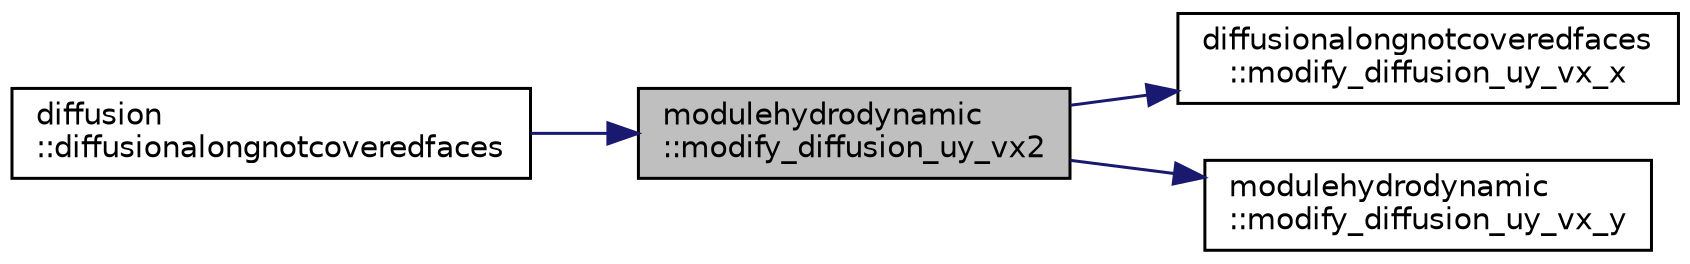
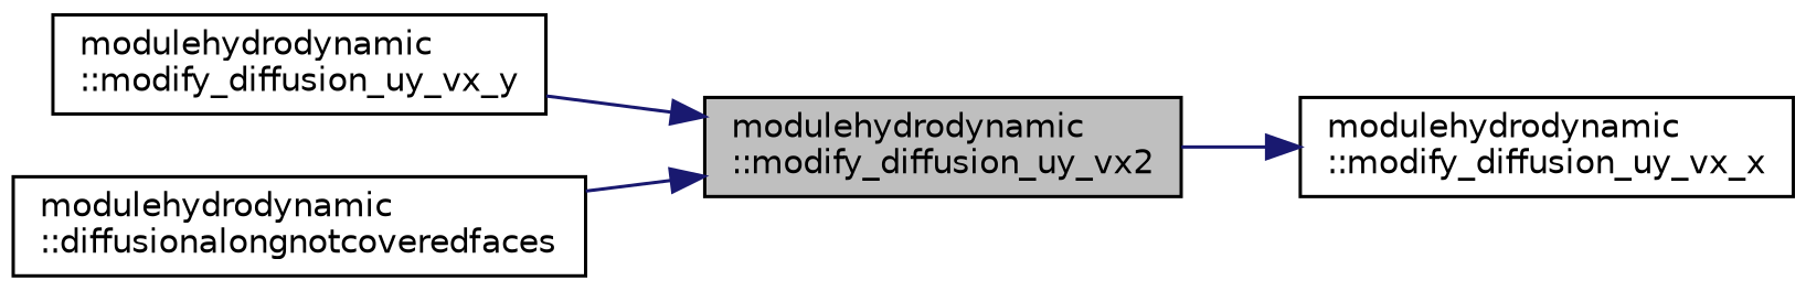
  digraph {
    rankdir=LR
    node [color=black fillcolor=white fontname=Helvetica fontsize=10 shape=record style=filled]
    edge [color=midnightblue fontname=Helvetica fontsize=10 labelfontname=Helvetica labelfontsize=10 style=solid]
    n1 [fillcolor=grey75 fontcolor=black height=0.2 label="modulehydrodynamic\l::modify_diffusion_uy_vx2" width=0.4]
-   n2 [height=0.2 label="diffusionalongnotcoveredfaces\l::modify_diffusion_uy_vx_x" width=0.4]
+   n2 [height=0.2 label="modulehydrodynamic\l::modify_diffusion_uy_vx_x" width=0.4]
    n3 [height=0.2 label="modulehydrodynamic\l::modify_diffusion_uy_vx_y" width=0.4]
-   n4 [height=0.2 label="diffusion\l::diffusionalongnotcoveredfaces" width=0.4]
+   n4 [height=0.2 label="modulehydrodynamic\l::diffusionalongnotcoveredfaces" width=0.4]
    n1 -> n2
-   n1 -> n3
+   n3 -> n1
    n4 -> n1
  }
